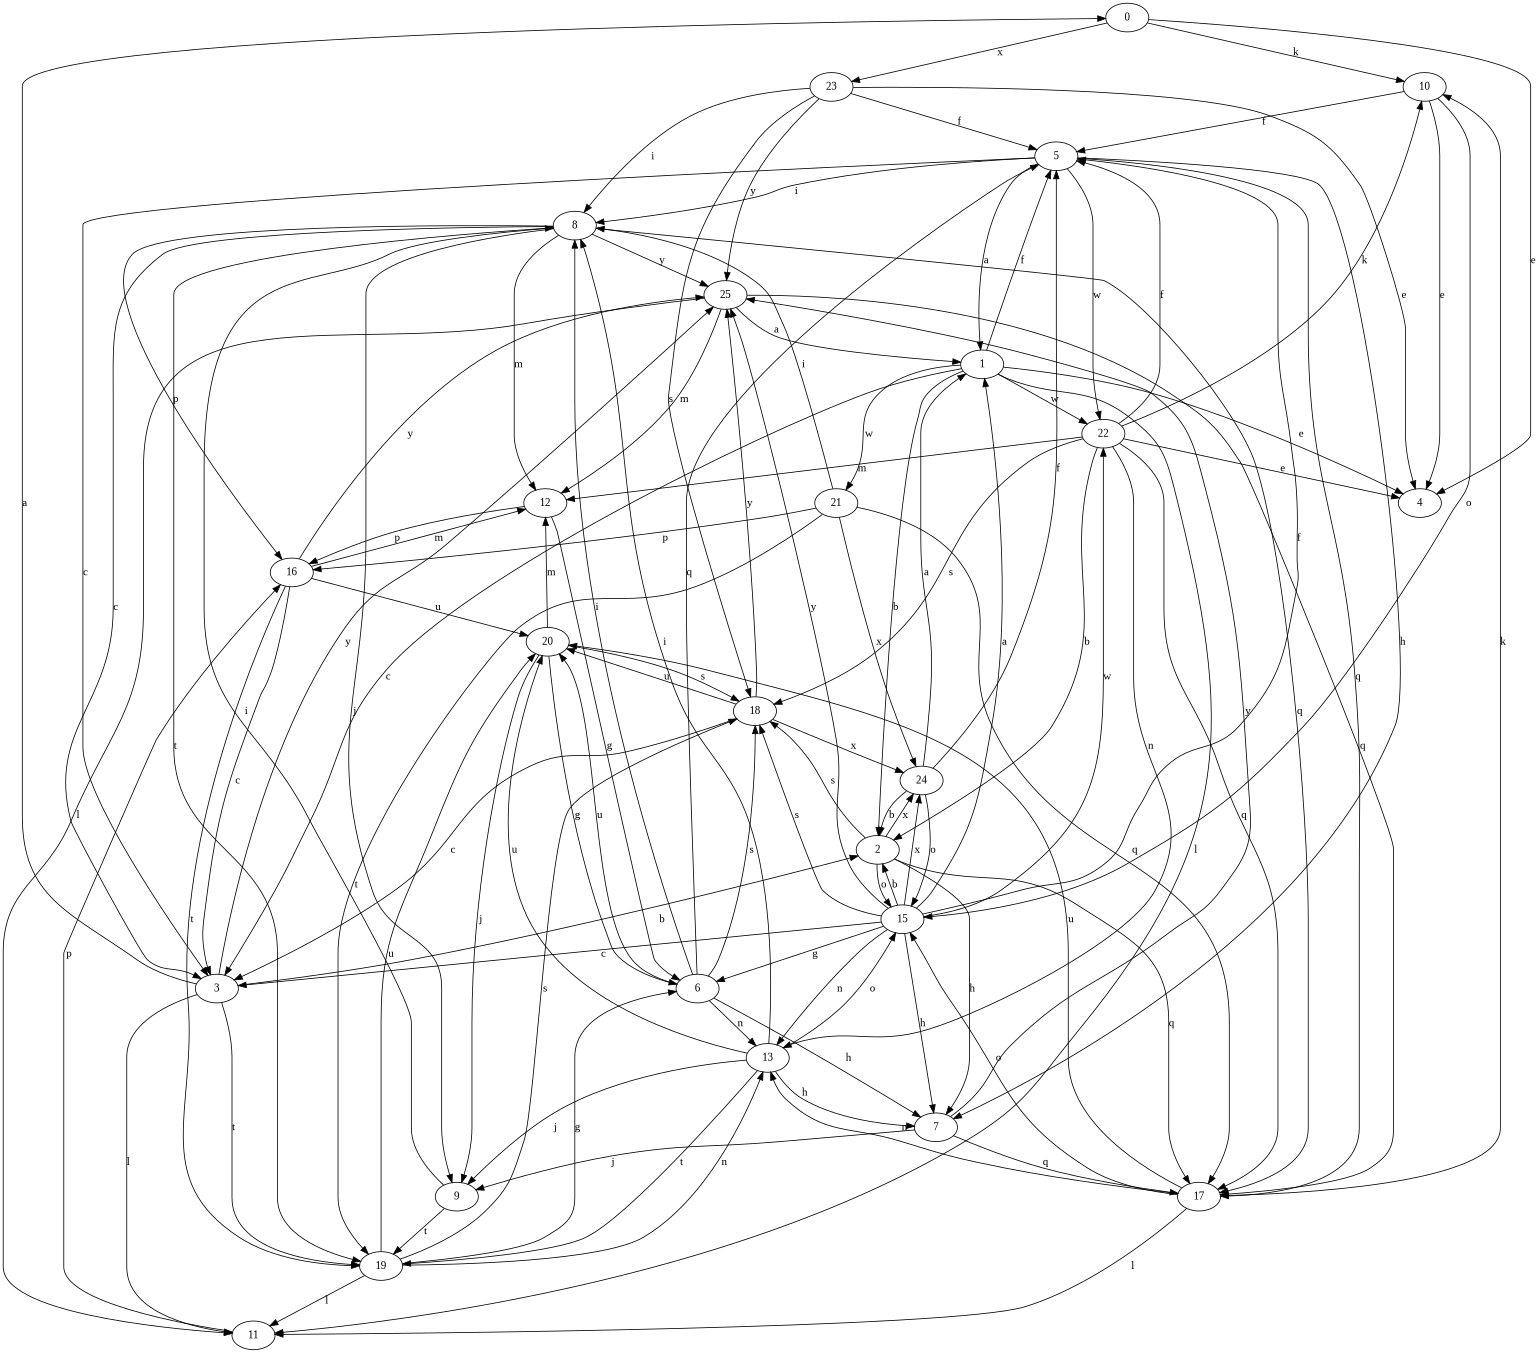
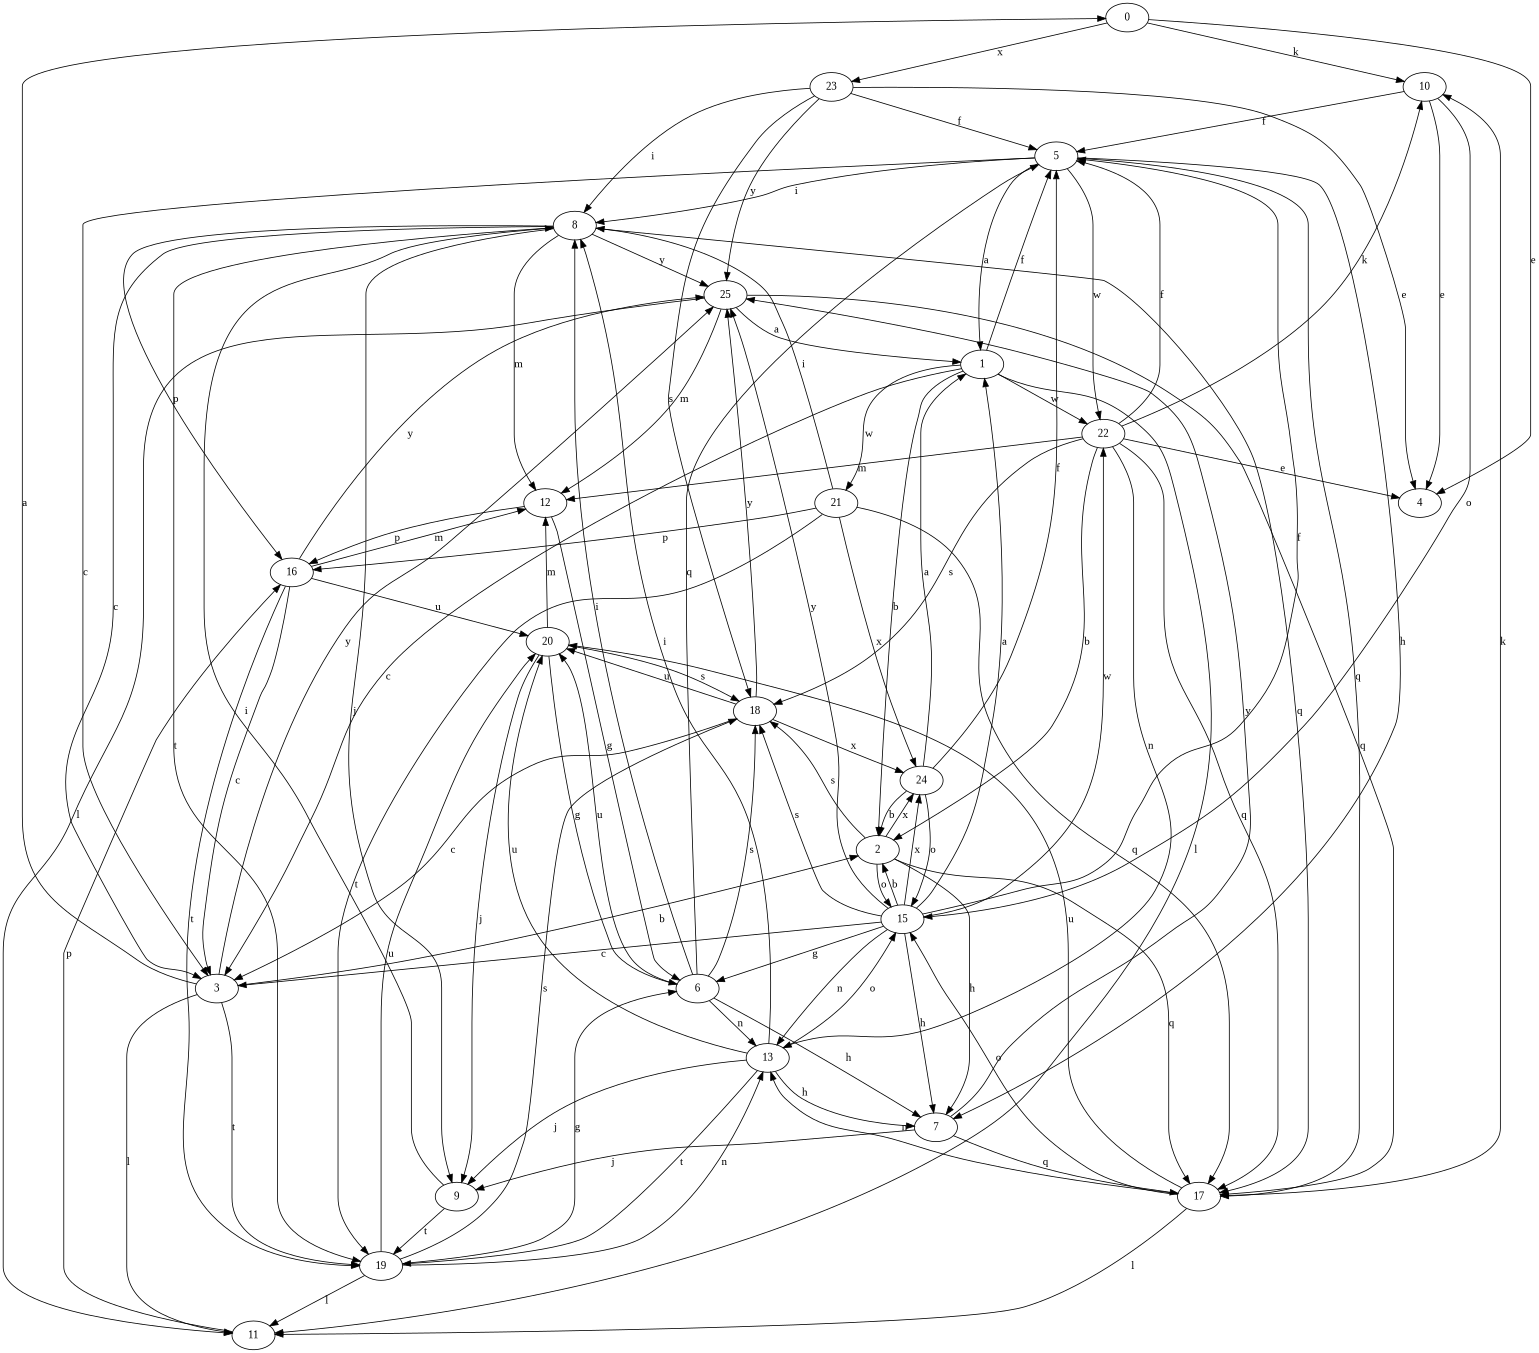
  strict digraph {
    fontname="Liberation Serif"
    node [fontname="Liberation Serif"]
    edge [fontname="Liberation Serif"]
    0
    4
    10
    23
    5
    15
    18
    25
    8
    1
    2
    3
    11
    21
    22
    7
    17
    24
    19
    16
    13
    12
    9
    6
    20
    0 -> 4 [label=e]
    0 -> 10 [label=k]
    0 -> 23 [label=x]
    10 -> 4 [label=e]
    10 -> 5 [label=f]
    10 -> 15 [label=o]
    23 -> 4 [label=e]
    23 -> 5 [label=f]
    23 -> 18 [label=s]
    23 -> 25 [label=y]
    23 -> 8 [label=i]
    5 -> 8 [label=i]
    5 -> 1 [label=a]
    5 -> 3 [label=c]
    5 -> 22 [label=w]
    5 -> 7 [label=h]
    5 -> 17 [label=q]
    15 -> 5 [label=f]
    15 -> 18 [label=s]
    15 -> 25 [label=y]
    15 -> 1 [label=a]
    15 -> 2 [label=b]
    15 -> 3 [label=c]
    15 -> 22 [label=w]
    15 -> 7 [label=h]
    15 -> 24 [label=x]
    15 -> 13 [label=n]
    15 -> 6 [label=g]
    18 -> 25 [label=y]
    18 -> 3 [label=c]
    18 -> 24 [label=x]
    18 -> 20 [label=u]
    25 -> 1 [label=a]
    25 -> 11 [label=l]
    25 -> 17 [label=q]
    25 -> 12 [label=m]
    8 -> 25 [label=y]
    8 -> 3 [label=c]
    8 -> 17 [label=q]
    8 -> 19 [label=t]
    8 -> 16 [label=p]
    8 -> 12 [label=m]
    8 -> 9 [label=j]
-   1 -> 4 [label=e]
    1 -> 5 [label=f]
    1 -> 2 [label=b]
    1 -> 3 [label=c]
    1 -> 11 [label=l]
    1 -> 21 [label=w]
    1 -> 22 [label=w]
    2 -> 15 [label=o]
    2 -> 18 [label=s]
    2 -> 7 [label=h]
    2 -> 17 [label=q]
    2 -> 24 [label=x]
    3 -> 0 [label=a]
    3 -> 25 [label=y]
    3 -> 2 [label=b]
    3 -> 11 [label=l]
    3 -> 19 [label=t]
    11 -> 16 [label=p]
    21 -> 8 [label=i]
    21 -> 17 [label=q]
    21 -> 24 [label=x]
    21 -> 19 [label=t]
    21 -> 16 [label=p]
    22 -> 4 [label=e]
    22 -> 10 [label=k]
    22 -> 5 [label=f]
    22 -> 18 [label=s]
    22 -> 2 [label=b]
    22 -> 17 [label=q]
    22 -> 13 [label=n]
    22 -> 12 [label=m]
    7 -> 25 [label=y]
    7 -> 17 [label=q]
    7 -> 9 [label=j]
    17 -> 10 [label=k]
    17 -> 15 [label=o]
    17 -> 11 [label=l]
    17 -> 13 [label=n]
    17 -> 20 [label=u]
    24 -> 5 [label=f]
    24 -> 15 [label=o]
    24 -> 1 [label=a]
    24 -> 2 [label=b]
    19 -> 18 [label=s]
    19 -> 11 [label=l]
    19 -> 13 [label=n]
    19 -> 6 [label=g]
    19 -> 20 [label=u]
    16 -> 25 [label=y]
    16 -> 3 [label=c]
    16 -> 19 [label=t]
    16 -> 12 [label=m]
    16 -> 20 [label=u]
    13 -> 15 [label=o]
    13 -> 8 [label=i]
    13 -> 7 [label=h]
    13 -> 19 [label=t]
    13 -> 9 [label=j]
    13 -> 20 [label=u]
    12 -> 16 [label=p]
    12 -> 6 [label=g]
    9 -> 8 [label=i]
    9 -> 19 [label=t]
    6 -> 5 [label=q]
    6 -> 18 [label=s]
    6 -> 8 [label=i]
    6 -> 7 [label=h]
    6 -> 13 [label=n]
    6 -> 20 [label=u]
    20 -> 18 [label=s]
    20 -> 12 [label=m]
    20 -> 9 [label=j]
    20 -> 6 [label=g]
  }
